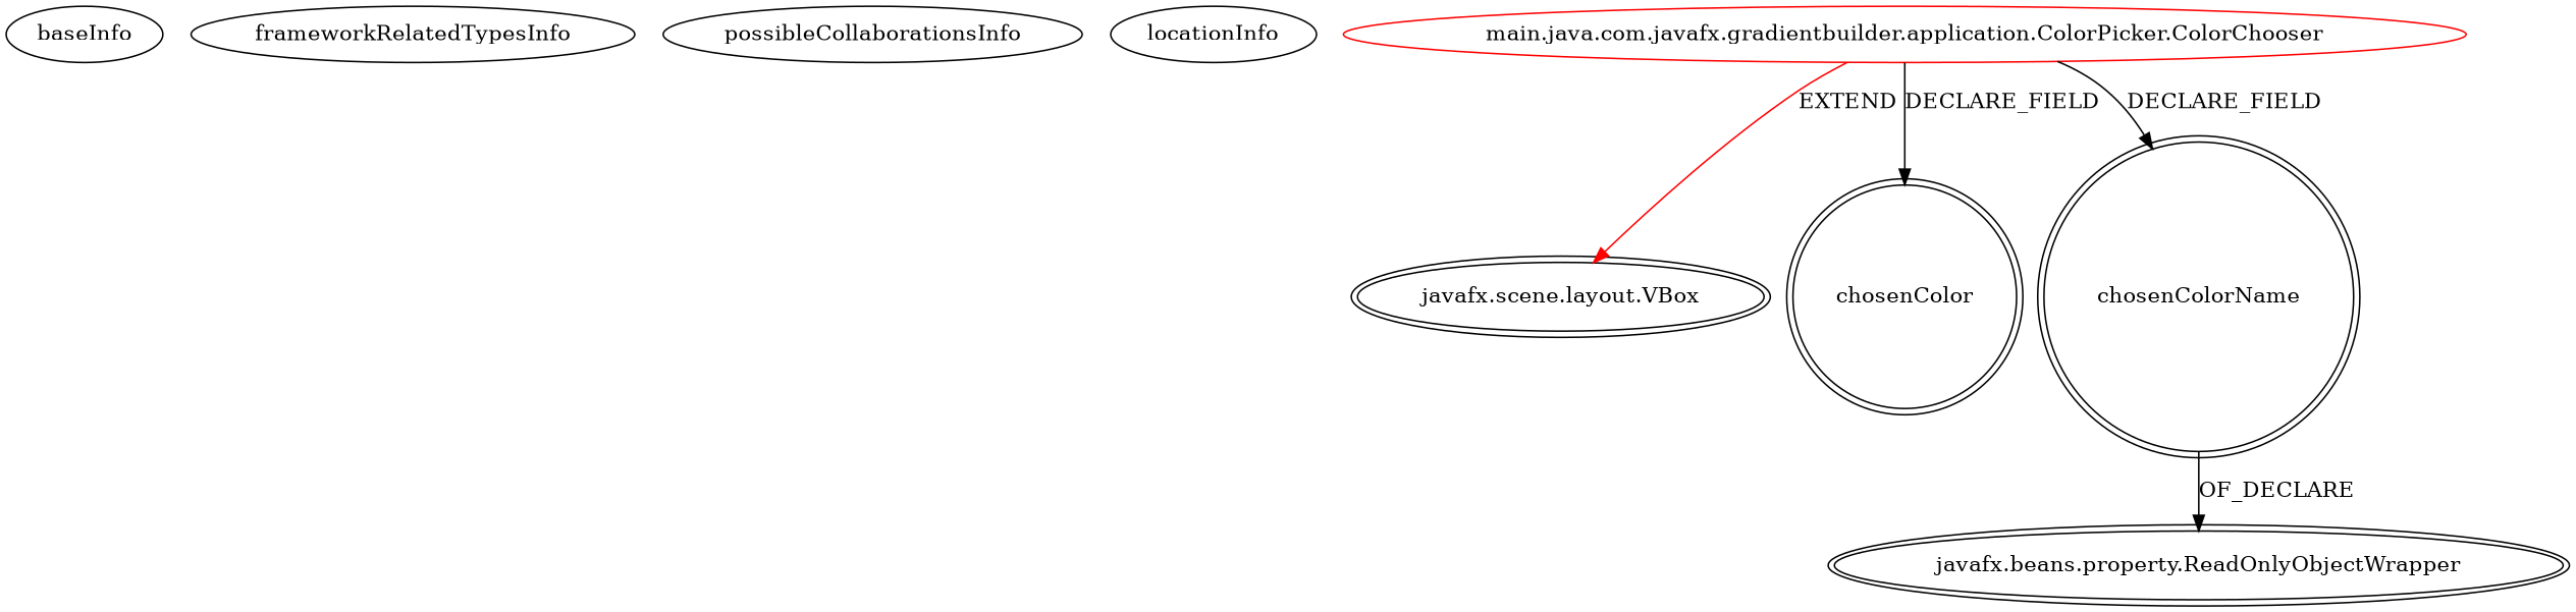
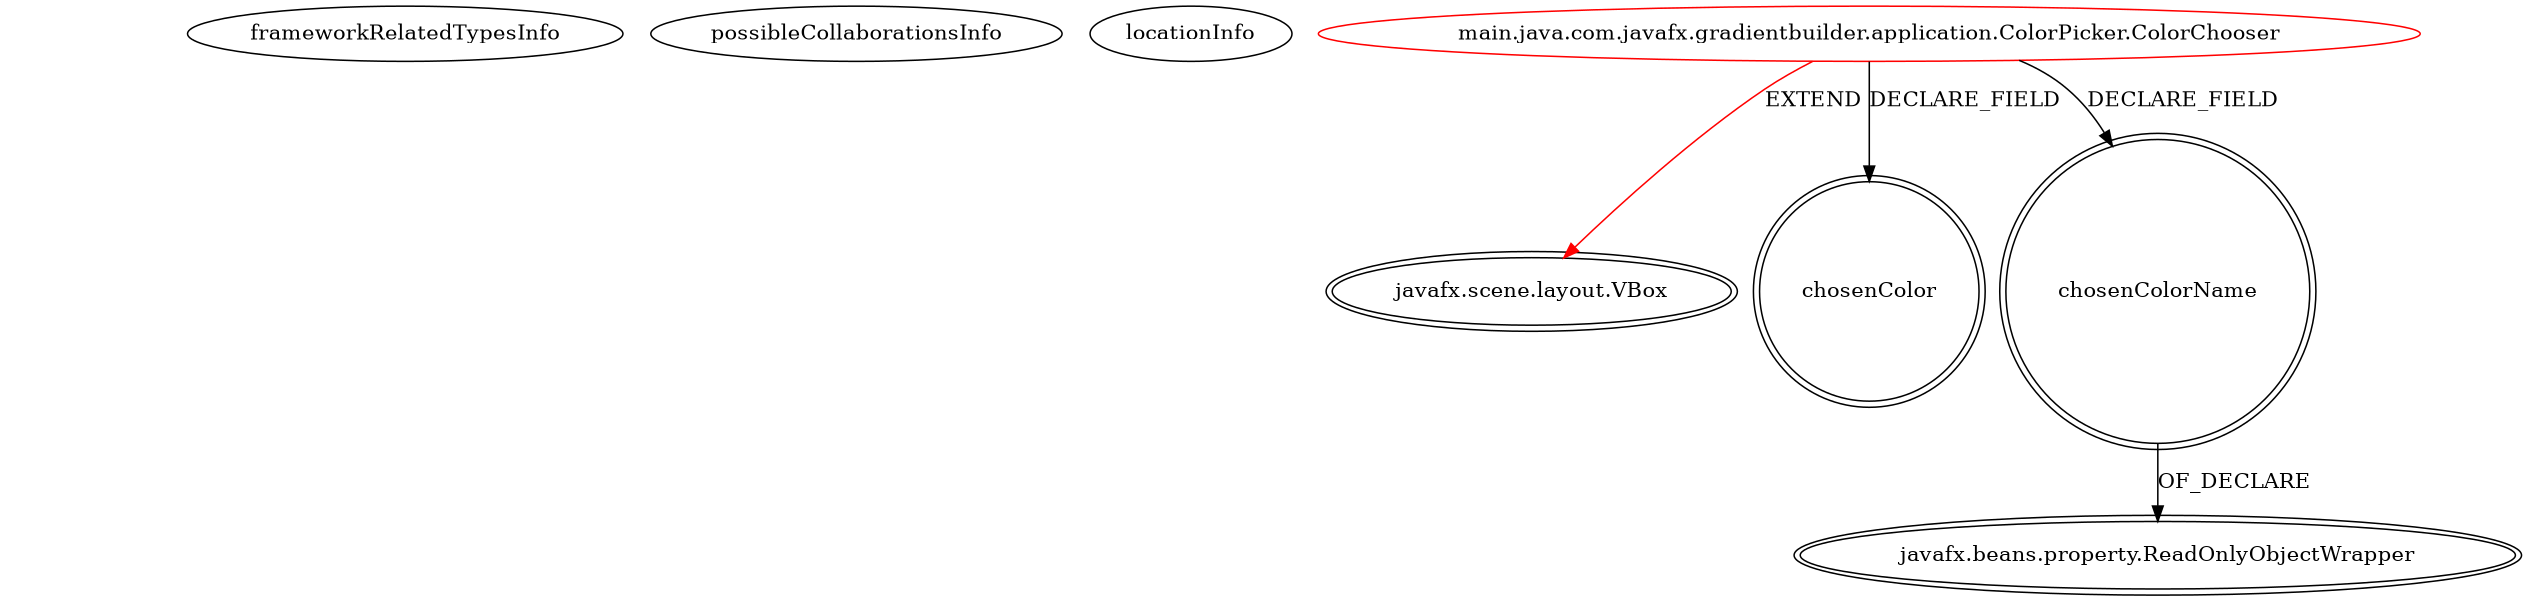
  digraph {
-   baseInfo [category=extension_graph graphId=1184 isAnonymous=false possibleRelation=false]
    frameworkRelatedTypesInfo [0="javafx.scene.layout.VBox"]
    possibleCollaborationsInfo
    locationInfo [contextSignature=ColorChooser filePath="/SaiPradeepDandem-javafx2-gradient-builder/javafx2-gradient-builder-master/src/main/java/com/javafx/gradientbuilder/application/ColorPicker.java" graphId=1184 projectName="SaiPradeepDandem-javafx2-gradient-builder"]
    n5 [color=red isFrameworkType=false label="main.java.com.javafx.gradientbuilder.application.ColorPicker.ColorChooser" vertexType=ROOT_CLIENT_CLASS_DECLARATION]
    n6 [isFrameworkType=true label="javafx.scene.layout.VBox" peripheries=2 vertexType=FRAMEWORK_CLASS_TYPE]
    n7 [isFrameworkType=true label=chosenColor peripheries=2 shape=circle vertexType=FIELD_DECLARATION]
    n8 [isFrameworkType=true label=chosenColorName peripheries=2 shape=circle vertexType=FIELD_DECLARATION]
    n9 [isFrameworkType=true label="javafx.beans.property.ReadOnlyObjectWrapper" peripheries=2 vertexType=FRAMEWORK_CLASS_TYPE]
    n5 -> n6 [color=red label=EXTEND]
    n5 -> n7 [label=DECLARE_FIELD]
    n5 -> n8 [label=DECLARE_FIELD]
    n8 -> n9 [label=OF_DECLARE]
  }
